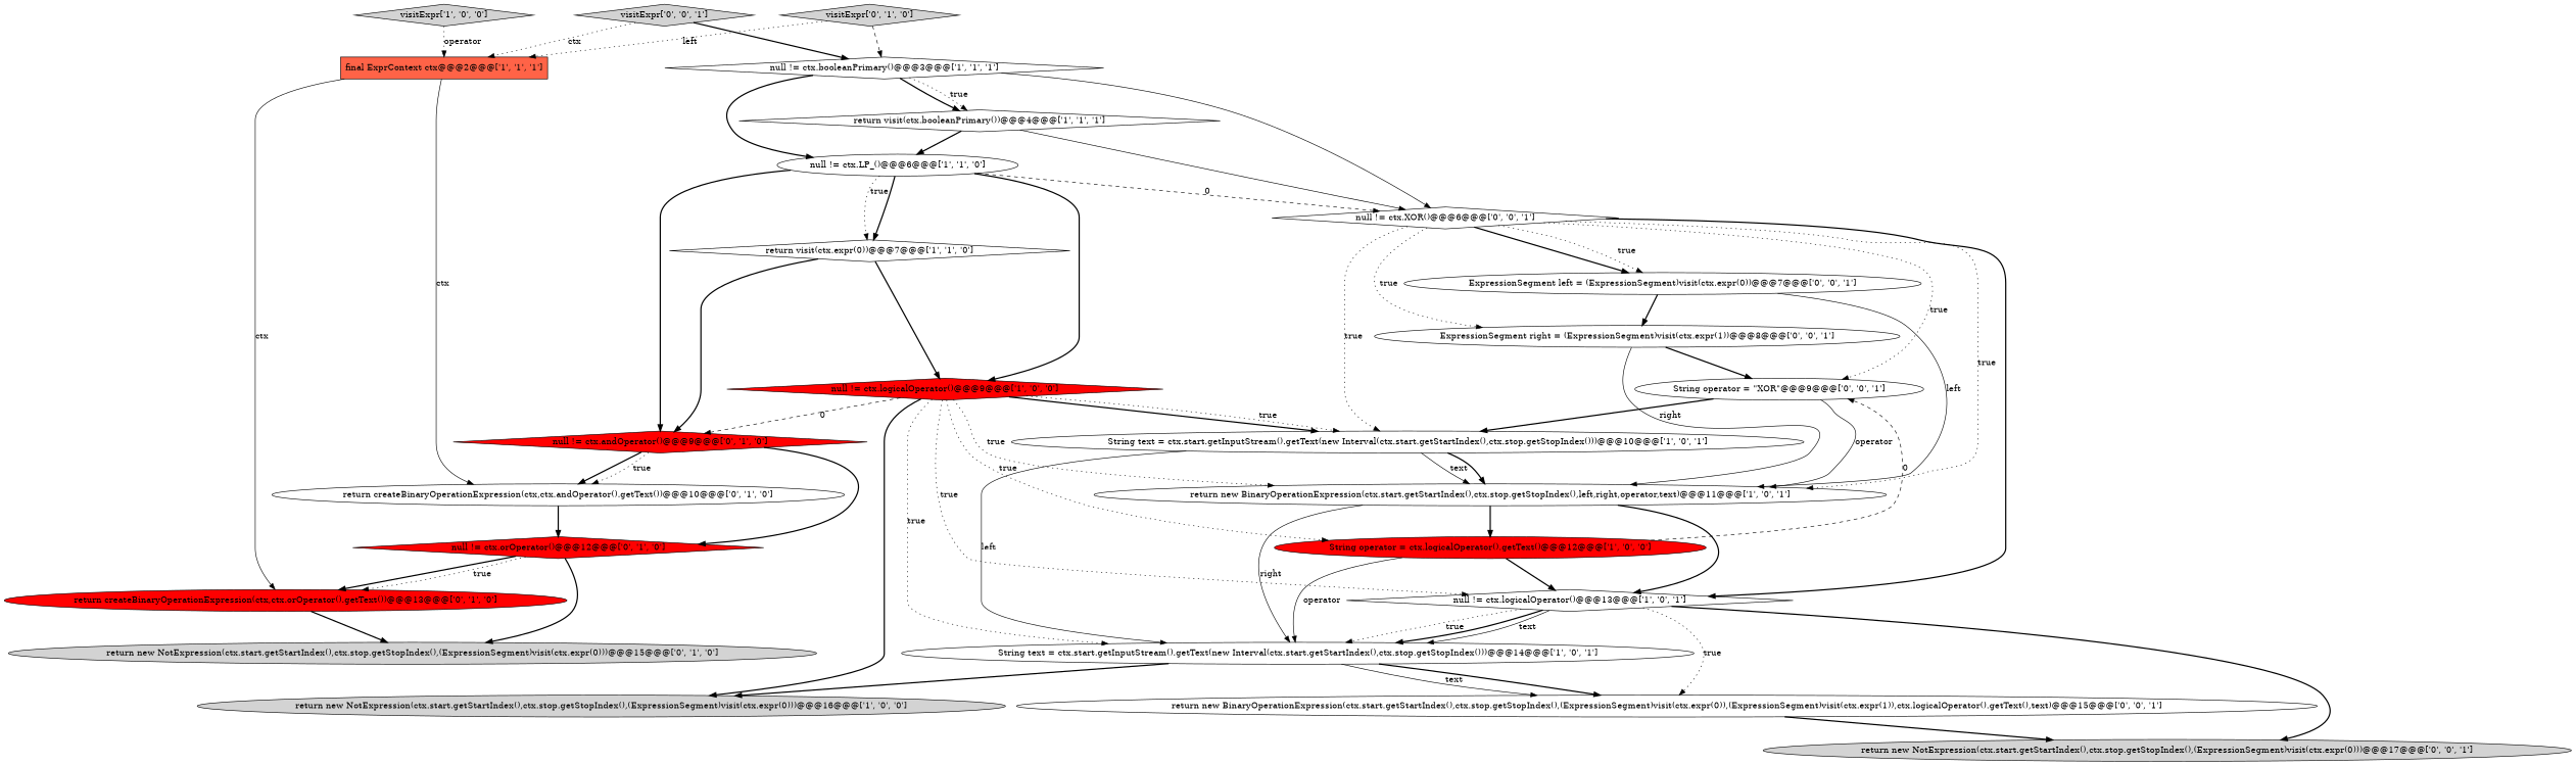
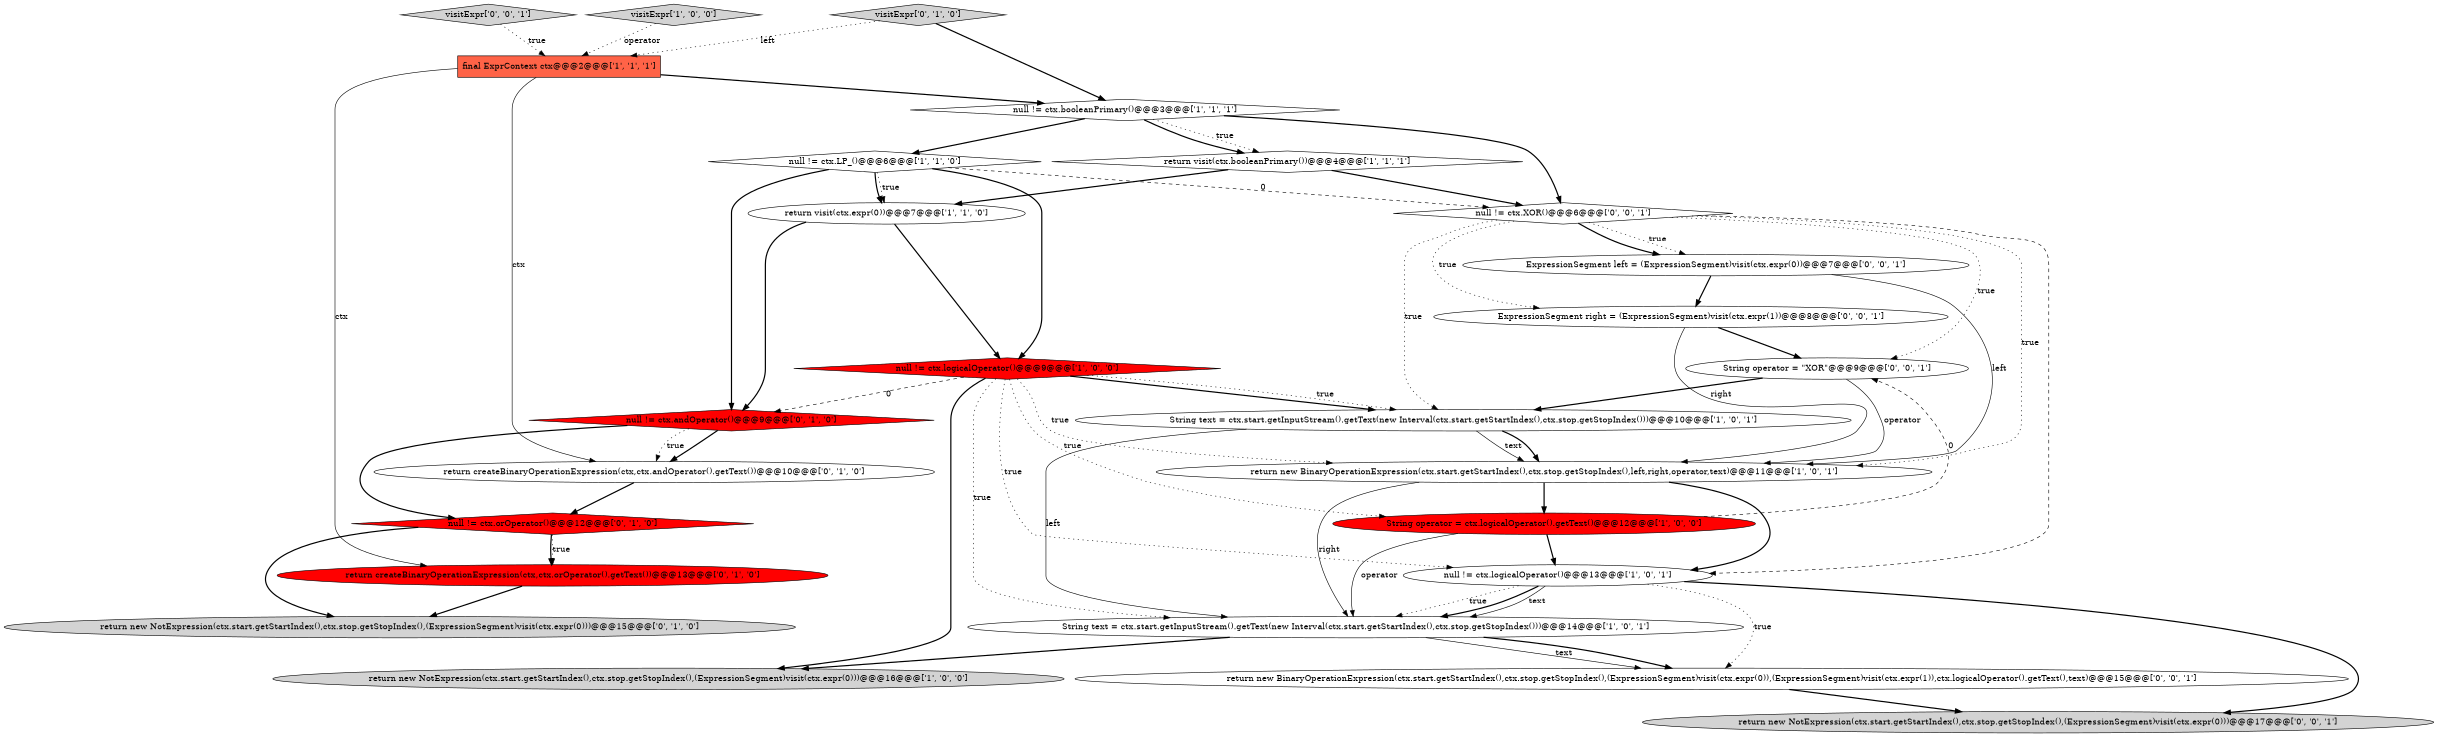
  digraph {
    node [fillcolor=white shape=ellipse style=filled]
    edge [style=bold]
    n1 [label="return visit(ctx.booleanPrimary())@@@4@@@['1', '1', '1']" shape=diamond]
-   n2 [label="null != ctx.LP_()@@@6@@@['1', '1', '0']"]
+   n2 [label="null != ctx.LP_()@@@6@@@['1', '1', '0']" shape=diamond]
    n3 [label="null != ctx.XOR()@@@6@@@['0', '0', '1']" shape=diamond]
    n4 [fillcolor=red label="null != ctx.andOperator()@@@9@@@['0', '1', '0']" shape=diamond]
-   n5 [label="return visit(ctx.expr(0))@@@7@@@['1', '1', '0']" shape=diamond]
+   n5 [label="return visit(ctx.expr(0))@@@7@@@['1', '1', '0']"]
    n6 [fillcolor=red label="null != ctx.logicalOperator()@@@9@@@['1', '0', '0']" shape=diamond]
    n7 [label="ExpressionSegment right = (ExpressionSegment)visit(ctx.expr(1))@@@8@@@['0', '0', '1']"]
    n8 [label="String operator = \"XOR\"@@@9@@@['0', '0', '1']"]
    n9 [label="return new BinaryOperationExpression(ctx.start.getStartIndex(),ctx.stop.getStopIndex(),left,right,operator,text)@@@11@@@['1', '0', '1']"]
    n10 [label="String text = ctx.start.getInputStream().getText(new Interval(ctx.start.getStartIndex(),ctx.stop.getStopIndex()))@@@10@@@['1', '0', '1']"]
-   n11 [label="null != ctx.logicalOperator()@@@13@@@['1', '0', '1']" shape=diamond]
+   n11 [label="null != ctx.logicalOperator()@@@13@@@['1', '0', '1']"]
    n12 [label="ExpressionSegment left = (ExpressionSegment)visit(ctx.expr(0))@@@7@@@['0', '0', '1']"]
    n13 [label="String text = ctx.start.getInputStream().getText(new Interval(ctx.start.getStartIndex(),ctx.stop.getStopIndex()))@@@14@@@['1', '0', '1']"]
    n14 [fillcolor=red label="String operator = ctx.logicalOperator().getText()@@@12@@@['1', '0', '0']"]
    n15 [fillcolor=lightgray label="return new NotExpression(ctx.start.getStartIndex(),ctx.stop.getStopIndex(),(ExpressionSegment)visit(ctx.expr(0)))@@@16@@@['1', '0', '0']"]
    n16 [fillcolor=red label="return createBinaryOperationExpression(ctx,ctx.orOperator().getText())@@@13@@@['0', '1', '0']"]
    n17 [fillcolor=lightgray label="return new NotExpression(ctx.start.getStartIndex(),ctx.stop.getStopIndex(),(ExpressionSegment)visit(ctx.expr(0)))@@@15@@@['0', '1', '0']"]
    n18 [fillcolor=red label="null != ctx.orOperator()@@@12@@@['0', '1', '0']" shape=diamond]
    n19 [label="return createBinaryOperationExpression(ctx,ctx.andOperator().getText())@@@10@@@['0', '1', '0']"]
    n20 [label="return new BinaryOperationExpression(ctx.start.getStartIndex(),ctx.stop.getStopIndex(),(ExpressionSegment)visit(ctx.expr(0)),(ExpressionSegment)visit(ctx.expr(1)),ctx.logicalOperator().getText(),text)@@@15@@@['0', '0', '1']"]
    n21 [label="null != ctx.booleanPrimary()@@@3@@@['1', '1', '1']" shape=diamond]
    n22 [fillcolor=lightgray label="return new NotExpression(ctx.start.getStartIndex(),ctx.stop.getStopIndex(),(ExpressionSegment)visit(ctx.expr(0)))@@@17@@@['0', '0', '1']"]
    n23 [fillcolor=lightgray label="visitExpr['0', '0', '1']" shape=diamond]
    n24 [fillcolor=tomato label="final ExprContext ctx@@@2@@@['1', '1', '1']" shape=box]
    n25 [fillcolor=lightgray label="visitExpr['0', '1', '0']" shape=diamond]
    n26 [fillcolor=lightgray label="visitExpr['1', '0', '0']" shape=diamond]
-   n1 -> n2
-   n1 -> n3 [style=solid]
+   n1 -> n5
+   n1 -> n3
    n2 -> n3 [label=0 style=dashed]
    n2 -> n4
    n2 -> n5 [label=true style=dotted]
    n2 -> n5
    n2 -> n6
    n3 -> n7 [label=true style=dotted]
    n3 -> n8 [label=true style=dotted]
    n3 -> n9 [label=true style=dotted]
    n3 -> n10 [label=true style=dotted]
-   n3 -> n11
+   n3 -> n11 [style=dashed]
    n3 -> n12
    n3 -> n12 [label=true style=dotted]
    n4 -> n18
    n4 -> n19
    n4 -> n19 [label=true style=dotted]
    n5 -> n4
    n5 -> n6
    n6 -> n4 [label=0 style=dashed]
    n6 -> n9 [label=true style=dotted]
    n6 -> n10
    n6 -> n10 [label=true style=dotted]
    n6 -> n11 [label=true style=dotted]
    n6 -> n13 [label=true style=dotted]
    n6 -> n14 [label=true style=dotted]
    n6 -> n15
    n7 -> n8
    n7 -> n9 [label=right style=solid]
    n8 -> n9 [label=operator style=solid]
    n8 -> n10
    n9 -> n11
    n9 -> n13 [label=right style=solid]
    n9 -> n14
    n10 -> n9 [label=text style=solid]
    n10 -> n9
    n10 -> n13 [label=left style=solid]
    n11 -> n13 [label=true style=dotted]
    n11 -> n13
    n11 -> n13 [label=text style=solid]
    n11 -> n20 [label=true style=dotted]
    n11 -> n22
    n12 -> n7
    n12 -> n9 [label=left style=solid]
    n13 -> n15
    n13 -> n20 [label=text style=solid]
    n13 -> n20
    n14 -> n8 [label=0 style=dashed]
    n14 -> n11
    n14 -> n13 [label=operator style=solid]
    n16 -> n17
    n18 -> n16
    n18 -> n16 [label=true style=dotted]
    n18 -> n17
    n19 -> n18
    n20 -> n22
    n21 -> n1 [label=true style=dotted]
    n21 -> n1
    n21 -> n2
-   n21 -> n3 [style=solid]
-   n23 -> n21
-   n23 -> n24 [label=ctx style=dotted]
+   n21 -> n3
+   n24 -> n21
+   n23 -> n24 [label=true style=dotted]
    n24 -> n16 [label=ctx style=solid]
    n24 -> n19 [label=ctx style=solid]
-   n25 -> n21 [style=dashed]
+   n25 -> n21
    n25 -> n24 [label=left style=dotted]
    n26 -> n24 [label=operator style=dotted]
  }
